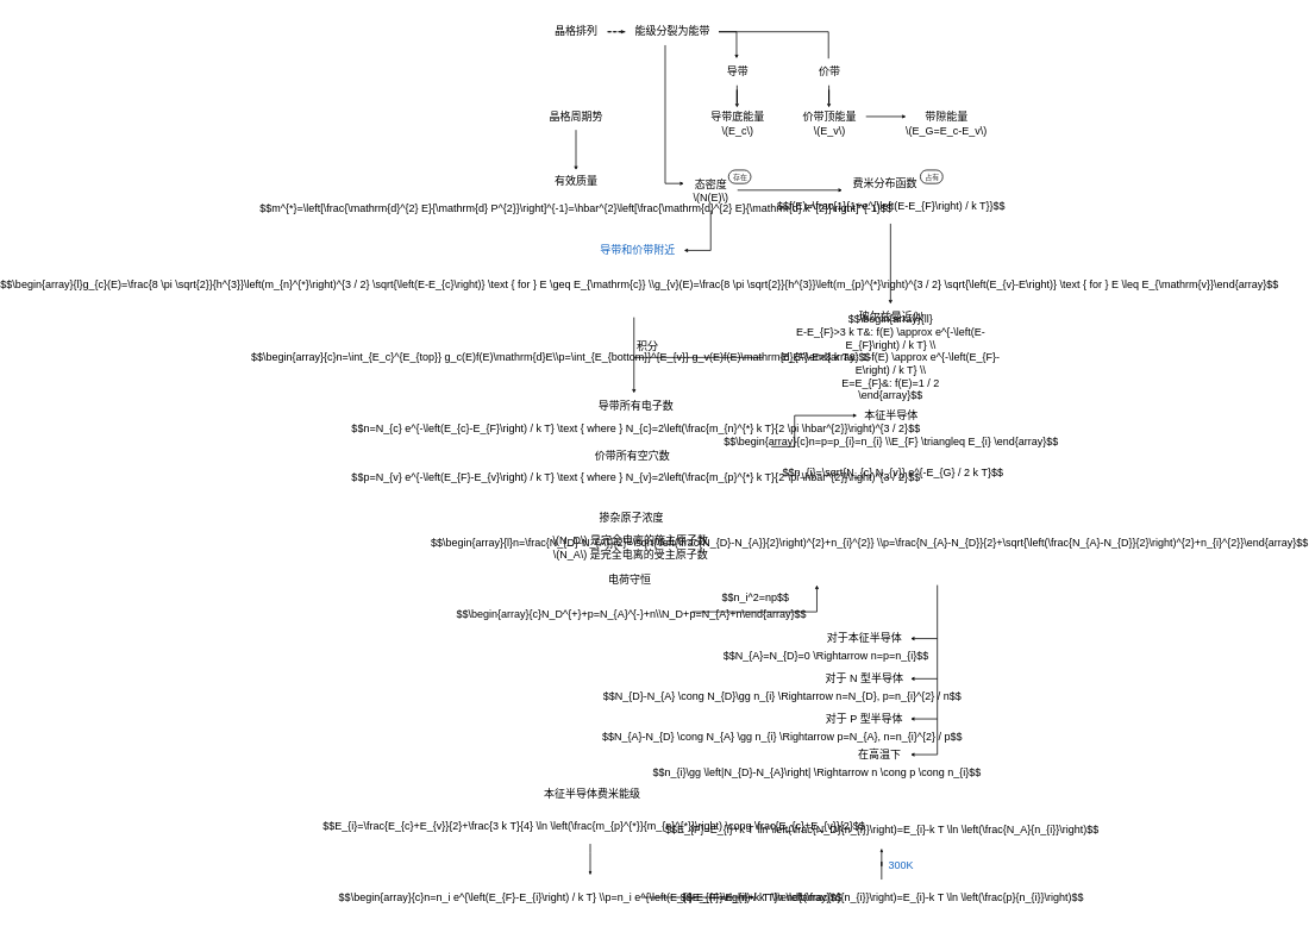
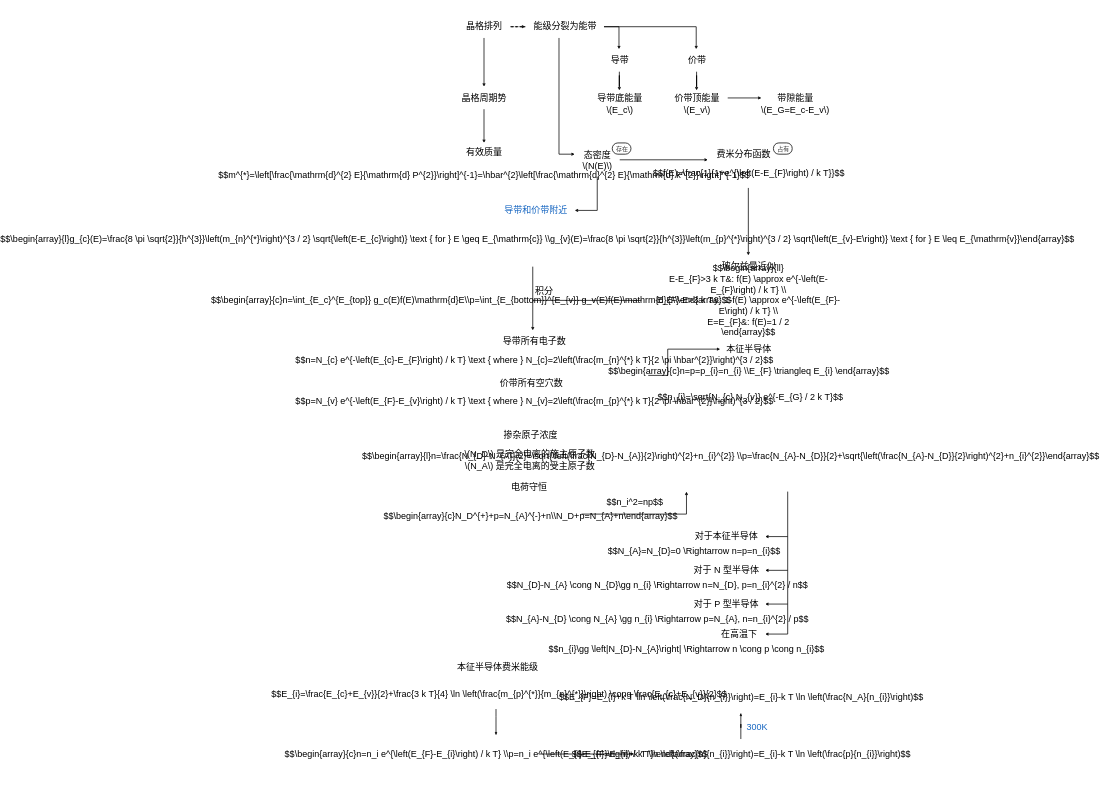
  <mxCell id="0" />
  <mxCell id="1" parent="0" />
  <mxCell id="2" style="edgeStyle=orthogonalEdgeStyle;rounded=0;orthogonalLoop=1;jettySize=auto;html=1;startSize=2;endSize=2;dashed=1;" edge="1" parent="1" source="4" target="8"><mxGeometry relative="1" as="geometry" /></mxCell>
+ <mxCell id="3" style="edgeStyle=orthogonalEdgeStyle;rounded=0;orthogonalLoop=1;jettySize=auto;html=1;fontSize=8;startSize=2;endSize=2;" edge="1" parent="1" source="4" target="17"><mxGeometry relative="1" as="geometry" /></mxCell>
  <mxCell id="4" value="晶格排列" style="text;html=1;align=center;verticalAlign=middle;resizable=0;points=[];autosize=1;strokeColor=none;fillColor=none;" vertex="1" parent="1"><mxGeometry x="105" y="20" width="70" height="30" as="geometry" /></mxCell>
  <mxCell id="5" style="edgeStyle=orthogonalEdgeStyle;rounded=0;orthogonalLoop=1;jettySize=auto;html=1;startSize=2;endSize=2;" edge="1" parent="1" source="8" target="12"><mxGeometry relative="1" as="geometry"><Array as="points"><mxPoint x="320" y="35" /></Array></mxGeometry></mxCell>
- <mxCell id="6" style="edgeStyle=orthogonalEdgeStyle;rounded=0;orthogonalLoop=1;jettySize=auto;html=1;startSize=2;endSize=2;endArrow=none;" edge="1" parent="1" source="8" target="10"><mxGeometry relative="1" as="geometry"><Array as="points"><mxPoint x="423" y="35" /></Array></mxGeometry></mxCell>
+ <mxCell id="6" style="edgeStyle=orthogonalEdgeStyle;rounded=0;orthogonalLoop=1;jettySize=auto;html=1;startSize=2;endSize=2;" edge="1" parent="1" source="8" target="10"><mxGeometry relative="1" as="geometry"><Array as="points"><mxPoint x="423" y="35" /></Array></mxGeometry></mxCell>
  <mxCell id="7" style="edgeStyle=orthogonalEdgeStyle;rounded=0;orthogonalLoop=1;jettySize=auto;html=1;fontSize=8;startSize=2;endSize=2;" edge="1" parent="1" source="8" target="22"><mxGeometry x="0.07" y="-10" relative="1" as="geometry"><Array as="points"><mxPoint x="240" y="205" /></Array><mxPoint as="offset" /></mxGeometry></mxCell>
  <mxCell id="8" value="能级分裂为能带" style="text;html=1;align=center;verticalAlign=middle;resizable=0;points=[];autosize=1;strokeColor=none;fillColor=none;" vertex="1" parent="1"><mxGeometry x="195" y="20" width="105" height="30" as="geometry" /></mxCell>
  <mxCell id="9" style="edgeStyle=orthogonalEdgeStyle;rounded=0;orthogonalLoop=1;jettySize=auto;html=1;startSize=2;endSize=2;" edge="1" parent="1" source="10" target="13"><mxGeometry relative="1" as="geometry" /></mxCell>
  <mxCell id="10" value="价带" style="text;html=1;align=center;verticalAlign=middle;resizable=0;points=[];autosize=1;strokeColor=none;fillColor=none;" vertex="1" parent="1"><mxGeometry x="401" y="65" width="45" height="30" as="geometry" /></mxCell>
  <mxCell id="11" style="edgeStyle=orthogonalEdgeStyle;rounded=0;orthogonalLoop=1;jettySize=auto;html=1;startSize=2;endSize=2;" edge="1" parent="1" source="12" target="14"><mxGeometry relative="1" as="geometry" /></mxCell>
  <mxCell id="12" value="导带" style="text;html=1;align=center;verticalAlign=middle;resizable=0;points=[];autosize=1;strokeColor=none;fillColor=none;" vertex="1" parent="1"><mxGeometry x="298" y="65" width="45" height="30" as="geometry" /></mxCell>
  <mxCell id="13" value="价带顶能量&lt;br&gt;\(E_v\)" style="text;html=1;align=center;verticalAlign=middle;resizable=1;points=[];autosize=1;strokeColor=none;fillColor=none;movable=1;rotatable=1;deletable=1;editable=1;connectable=1;" vertex="1" parent="1"><mxGeometry x="388.5" y="120" width="70" height="35" as="geometry" /></mxCell>
  <mxCell id="14" value="导带底能量&lt;br&gt;\(E_c\)" style="text;html=1;align=center;verticalAlign=middle;resizable=1;points=[];autosize=1;strokeColor=none;fillColor=none;movable=1;rotatable=1;deletable=1;editable=1;connectable=1;" vertex="1" parent="1"><mxGeometry x="285.5" y="120" width="70" height="35" as="geometry" /></mxCell>
  <mxCell id="15" value="带隙能量&lt;br&gt;\(E_G=E_c-E_v\)" style="text;html=1;align=center;verticalAlign=middle;resizable=0;points=[];autosize=1;strokeColor=none;fillColor=none;" vertex="1" parent="1"><mxGeometry x="500" y="115" width="110" height="45" as="geometry" /></mxCell>
  <mxCell id="16" style="edgeStyle=orthogonalEdgeStyle;rounded=0;orthogonalLoop=1;jettySize=auto;html=1;fontSize=8;startSize=2;endSize=2;" edge="1" parent="1" source="17" target="18"><mxGeometry relative="1" as="geometry" /></mxCell>
  <mxCell id="17" value="晶格周期势" style="text;html=1;align=center;verticalAlign=middle;resizable=0;points=[];autosize=1;strokeColor=none;fillColor=none;" vertex="1" parent="1"><mxGeometry x="100" y="115" width="80" height="30" as="geometry" /></mxCell>
  <mxCell id="18" value="有效质量" style="text;html=1;align=center;verticalAlign=middle;resizable=1;points=[];autosize=1;strokeColor=none;fillColor=none;movable=1;rotatable=1;deletable=1;editable=1;connectable=1;" vertex="1" parent="1"><mxGeometry x="110" y="190" width="60" height="25" as="geometry" /></mxCell>
  <mxCell id="19" value="$$m^{*}=\left[\frac{\mathrm{d}^{2} E}{\mathrm{d} P^{2}}\right]^{-1}=\hbar^{2}\left[\frac{\mathrm{d}^{2} E}{\mathrm{d} k^{2}}\right]^{-1}$$" style="text;html=1;align=center;verticalAlign=middle;resizable=1;points=[];autosize=1;strokeColor=none;fillColor=none;movable=1;rotatable=1;deletable=1;editable=1;connectable=1;" vertex="1" parent="1"><mxGeometry x="40" y="210" width="200" height="45" as="geometry" /></mxCell>
  <mxCell id="20" style="edgeStyle=orthogonalEdgeStyle;rounded=0;orthogonalLoop=1;jettySize=auto;html=1;fontSize=8;startSize=2;endSize=2;" edge="1" parent="1" source="22" target="24"><mxGeometry relative="1" as="geometry"><Array as="points"><mxPoint x="480" y="210" /><mxPoint x="480" y="210" /></Array></mxGeometry></mxCell>
  <mxCell id="21" style="edgeStyle=orthogonalEdgeStyle;rounded=0;orthogonalLoop=1;jettySize=auto;html=1;fontSize=8;startSize=2;endSize=2;" edge="1" parent="1" source="22" target="26"><mxGeometry relative="1" as="geometry"><Array as="points"><mxPoint x="291" y="280" /></Array></mxGeometry></mxCell>
  <mxCell id="22" value="态密度&lt;br&gt;\(N(E)\)" style="text;html=1;align=center;verticalAlign=middle;resizable=0;points=[];autosize=1;strokeColor=none;fillColor=none;" vertex="1" parent="1"><mxGeometry x="261" y="190" width="60" height="45" as="geometry" /></mxCell>
  <mxCell id="23" value="$$\begin{array}{l}g_{c}(E)=\frac{8 \pi \sqrt{2}}{h^{3}}\left(m_{n}^{*}\right)^{3 / 2} \sqrt{\left(E-E_{c}\right)} \text { for } E \geq E_{\mathrm{c}} \\g_{v}(E)=\frac{8 \pi \sqrt{2}}{h^{3}}\left(m_{p}^{*}\right)^{3 / 2} \sqrt{\left(E_{v}-E\right)} \text { for } E \leq E_{\mathrm{v}}\end{array}$$" style="text;html=1;align=center;verticalAlign=middle;resizable=1;points=[];autosize=1;strokeColor=none;fillColor=none;movable=1;rotatable=1;deletable=1;editable=1;connectable=1;" vertex="1" parent="1"><mxGeometry x="65.5" y="290" width="290" height="55" as="geometry" /></mxCell>
  <mxCell id="24" value="费米分布函数" style="text;html=1;align=center;verticalAlign=middle;resizable=0;points=[];autosize=1;strokeColor=none;fillColor=none;" vertex="1" parent="1"><mxGeometry x="438.5" y="190" width="95" height="30" as="geometry" /></mxCell>
  <mxCell id="25" value="存在" style="text;html=1;align=center;verticalAlign=middle;resizable=0;points=[];autosize=1;strokeColor=#000000;fillColor=#FFFFFF;fontColor=#333333;rounded=1;spacing=-4;fontSize=8;arcSize=50;" vertex="1" parent="1"><mxGeometry x="311" y="190" width="25" height="15" as="geometry" /></mxCell>
  <mxCell id="26" value="导带和价带附近" style="text;html=1;align=center;verticalAlign=middle;resizable=0;points=[];autosize=1;strokeColor=none;fillColor=none;fontColor=#1565C0;" vertex="1" parent="1"><mxGeometry x="156" y="265" width="105" height="30" as="geometry" /></mxCell>
  <mxCell id="27" style="edgeStyle=orthogonalEdgeStyle;rounded=0;orthogonalLoop=1;jettySize=auto;html=1;fontSize=8;fontColor=#1565C0;startSize=2;endSize=2;" edge="1" parent="1" source="28" target="29"><mxGeometry relative="1" as="geometry" /></mxCell>
  <mxCell id="28" value="$$f(E)=\frac{1}{1+e^{\left(E-E_{F}\right) / k T}}$$" style="text;html=1;align=center;verticalAlign=middle;resizable=1;points=[];autosize=1;strokeColor=none;fillColor=none;movable=1;rotatable=1;deletable=1;editable=1;connectable=1;" vertex="1" parent="1"><mxGeometry x="420" y="210" width="145" height="40" as="geometry" /></mxCell>
  <mxCell id="29" value="玻尔兹曼近似" style="text;html=1;align=center;verticalAlign=middle;resizable=0;points=[];autosize=1;strokeColor=none;fillColor=none;" vertex="1" parent="1"><mxGeometry x="445" y="340" width="95" height="30" as="geometry" /></mxCell>
  <mxCell id="30" value="$$\begin{array}{ll}&#10;E-E_{F}&amp;gt;3 k T&amp;amp;: f(E) \approx e^{-\left(E-E_{F}\right) / k T} \\&#10;E_{F}-E&amp;gt;3 k T&amp;amp;: 1-f(E) \approx e^{-\left(E_{F}-E\right) / k T} \\&#10;E=E_{F}&amp;amp;: f(E)=1 / 2&#10;\end{array}$$" style="text;whiteSpace=wrap;html=1;align=center;verticalAlign=middle;labelPosition=center;verticalLabelPosition=middle;" vertex="1" parent="1"><mxGeometry x="362.5" y="360" width="260" height="80" as="geometry" /></mxCell>
  <mxCell id="31" value="导带所有电子数" style="text;html=1;align=center;verticalAlign=middle;resizable=0;points=[];autosize=1;strokeColor=none;fillColor=none;" vertex="1" parent="1"><mxGeometry x="154" y="440" width="105" height="30" as="geometry" /></mxCell>
  <mxCell id="32" value="价带所有空穴数" style="text;html=1;align=center;verticalAlign=middle;resizable=0;points=[];autosize=1;strokeColor=none;fillColor=none;" vertex="1" parent="1"><mxGeometry x="150" y="495" width="105" height="30" as="geometry" /></mxCell>
  <mxCell id="33" value="$$n=N_{c} e^{-\left(E_{c}-E_{F}\right) / k T} \text { where } N_{c}=2\left(\frac{m_{n}^{*} k T}{2 \pi \hbar^{2}}\right)^{3 / 2}$$" style="text;html=1;align=center;verticalAlign=middle;resizable=1;points=[];autosize=1;strokeColor=none;fillColor=none;movable=1;rotatable=1;deletable=1;editable=1;connectable=1;" vertex="1" parent="1"><mxGeometry x="61.5" y="460" width="290" height="40" as="geometry" /></mxCell>
  <mxCell id="34" value="$$p=N_{v} e^{-\left(E_{F}-E_{v}\right) / k T} \text { where } N_{v}=2\left(\frac{m_{p}^{*} k T}{2 \pi \hbar^{2}}\right)^{3 / 2}$$" style="text;html=1;align=center;verticalAlign=middle;resizable=1;points=[];autosize=1;strokeColor=none;fillColor=none;movable=1;rotatable=1;deletable=1;editable=1;connectable=1;" vertex="1" parent="1"><mxGeometry x="61.5" y="515" width="290" height="40" as="geometry" /></mxCell>
  <mxCell id="35" value="掺杂原子浓度" style="text;html=1;align=center;verticalAlign=middle;resizable=0;points=[];autosize=1;strokeColor=none;fillColor=none;" vertex="1" parent="1"><mxGeometry x="154" y="565" width="95" height="30" as="geometry" /></mxCell>
  <mxCell id="36" value="本征半导体" style="text;html=1;align=center;verticalAlign=middle;resizable=0;points=[];autosize=1;strokeColor=none;fillColor=none;connectable=0;allowArrows=0;" vertex="1" parent="1"><mxGeometry x="452.5" y="450" width="80" height="30" as="geometry" /></mxCell>
  <mxCell id="37" value="" style="endArrow=classic;html=1;rounded=0;startSize=2;endSize=2;" edge="1" parent="1"><mxGeometry width="50" height="50" relative="1" as="geometry"><mxPoint x="465" y="130" as="sourcePoint" /><mxPoint x="510" y="130" as="targetPoint" /></mxGeometry></mxCell>
  <mxCell id="38" value="占有" style="text;html=1;align=center;verticalAlign=middle;resizable=0;points=[];autosize=1;strokeColor=#000000;fillColor=#FFFFFF;fontColor=#333333;rounded=1;spacing=-4;fontSize=8;arcSize=48;" vertex="1" parent="1"><mxGeometry x="526" y="190" width="25" height="15" as="geometry" /></mxCell>
  <mxCell id="39" value="" style="endArrow=classic;html=1;rounded=0;fontSize=8;fontColor=#1565C0;startSize=2;endSize=2;" edge="1" parent="1"><mxGeometry width="50" height="50" relative="1" as="geometry"><mxPoint x="205" y="355" as="sourcePoint" /><mxPoint x="205" y="440" as="targetPoint" /></mxGeometry></mxCell>
  <mxCell id="40" value="$$\begin{array}{c}n=\int_{E_c}^{E_{top}} g_c(E)f(E)\mathrm{d}E\\p=\int_{E_{bottom}}^{E_{v}} g_v(E)f(E)\mathrm{d}E\\\end{array}$$" style="text;html=1;align=center;verticalAlign=middle;resizable=1;points=[];autosize=1;strokeColor=none;fillColor=none;fontSize=12;fontColor=#000000;movable=1;rotatable=1;deletable=1;editable=1;connectable=1;" vertex="1" parent="1"><mxGeometry x="40" y="370" width="165" height="60" as="geometry" /></mxCell>
  <mxCell id="41" value="" style="endArrow=none;html=1;rounded=0;fontSize=12;fontColor=#000000;startSize=2;endSize=2;endFill=0;" edge="1" parent="1"><mxGeometry width="50" height="50" relative="1" as="geometry"><mxPoint x="350" y="400" as="sourcePoint" /><mxPoint x="205" y="400" as="targetPoint" /></mxGeometry></mxCell>
  <mxCell id="42" value="积分" style="text;html=1;align=center;verticalAlign=middle;resizable=1;points=[];autosize=1;strokeColor=none;fillColor=none;fontSize=12;fontColor=#000000;movable=1;rotatable=1;deletable=1;editable=1;connectable=1;" vertex="1" parent="1"><mxGeometry x="205" y="375" width="30" height="25" as="geometry" /></mxCell>
  <mxCell id="43" value="$$\begin{array}{c}n=p=p_{i}=n_{i} \\E_{F} \triangleq E_{i} \end{array}$$" style="text;html=1;align=center;verticalAlign=middle;resizable=1;points=[];autosize=1;strokeColor=none;fillColor=none;fontSize=12;fontColor=#000000;movable=1;rotatable=1;deletable=1;editable=1;connectable=0;allowArrows=0;" vertex="1" parent="1"><mxGeometry x="427.5" y="475" width="130" height="40" as="geometry" /></mxCell>
  <mxCell id="44" value="" style="endArrow=classic;html=1;rounded=0;fontSize=12;fontColor=#000000;startSize=2;endSize=2;" edge="1" parent="1"><mxGeometry width="50" height="50" relative="1" as="geometry"><mxPoint x="359" y="500" as="sourcePoint" /><mxPoint x="455" y="465" as="targetPoint" /><Array as="points"><mxPoint x="385" y="500" /><mxPoint x="385" y="465" /></Array></mxGeometry></mxCell>
  <mxCell id="45" value="$$n_{i}=\sqrt{N_{c} N_{v}} e^{-E_{G} / 2 k T}$$" style="text;html=1;align=center;verticalAlign=middle;resizable=1;points=[];autosize=1;strokeColor=none;fillColor=none;fontSize=12;fontColor=#000000;movable=1;rotatable=1;deletable=1;editable=1;connectable=0;allowArrows=0;" vertex="1" parent="1"><mxGeometry x="420" y="515" width="150" height="30" as="geometry" /></mxCell>
  <mxCell id="46" value="&lt;div&gt;\(N_D\) 是完全电离的施主原子数&lt;/div&gt;&lt;div&gt;\(N_A\) 是完全电离的受主原子数&lt;/div&gt;" style="text;html=1;align=center;verticalAlign=middle;resizable=0;points=[];autosize=1;strokeColor=none;fillColor=none;fontSize=12;fontColor=#000000;" vertex="1" parent="1"><mxGeometry x="103" y="590" width="195" height="45" as="geometry" /></mxCell>
  <mxCell id="47" value="$$\begin{array}{l}n=\frac{N_{D}-N_{A}}{2}+\sqrt{\left(\frac{N_{D}-N_{A}}{2}\right)^{2}+n_{i}^{2}} \\p=\frac{N_{A}-N_{D}}{2}+\sqrt{\left(\frac{N_{A}-N_{D}}{2}\right)^{2}+n_{i}^{2}}\end{array}$$" style="text;html=1;align=center;verticalAlign=middle;resizable=1;points=[];autosize=1;strokeColor=none;fillColor=none;fontSize=12;fontColor=#000000;movable=1;rotatable=1;deletable=1;editable=1;connectable=0;allowArrows=0;" vertex="1" parent="1"><mxGeometry x="359" y="565" width="220" height="85" as="geometry" /></mxCell>
  <mxCell id="48" value="对于本征半导体" style="text;html=1;align=center;verticalAlign=middle;resizable=0;points=[];autosize=1;strokeColor=none;fillColor=none;fontSize=12;fontColor=#000000;" vertex="1" parent="1"><mxGeometry x="410" y="700" width="105" height="30" as="geometry" /></mxCell>
  <mxCell id="49" value="对于 N 型半导体" style="text;html=1;align=center;verticalAlign=middle;resizable=0;points=[];autosize=1;strokeColor=none;fillColor=none;fontSize=12;fontColor=#000000;" vertex="1" parent="1"><mxGeometry x="407.5" y="745" width="110" height="30" as="geometry" /></mxCell>
  <mxCell id="50" value="对于 P 型半导体" style="text;html=1;align=center;verticalAlign=middle;resizable=0;points=[];autosize=1;strokeColor=none;fillColor=none;fontSize=12;fontColor=#000000;allowArrows=0;connectable=0;" vertex="1" parent="1"><mxGeometry x="410" y="790" width="105" height="30" as="geometry" /></mxCell>
  <mxCell id="51" value="在高温下" style="text;html=1;align=center;verticalAlign=middle;resizable=0;points=[];autosize=1;strokeColor=none;fillColor=none;fontSize=12;fontColor=#000000;allowArrows=0;connectable=0;" vertex="1" parent="1"><mxGeometry x="445" y="830" width="70" height="30" as="geometry" /></mxCell>
  <mxCell id="52" value="本征半导体费米能级" style="text;html=1;align=center;verticalAlign=middle;resizable=0;points=[];autosize=1;strokeColor=none;fillColor=none;fontSize=12;fontColor=#000000;allowArrows=0;connectable=0;" vertex="1" parent="1"><mxGeometry x="93" y="875" width="130" height="30" as="geometry" /></mxCell>
  <mxCell id="53" value="电荷守恒" style="text;html=1;align=center;verticalAlign=middle;resizable=0;points=[];autosize=1;strokeColor=none;fillColor=none;fontSize=12;fontColor=#000000;" vertex="1" parent="1"><mxGeometry x="165" y="635" width="70" height="30" as="geometry" /></mxCell>
  <mxCell id="54" value="$$\begin{array}{c}N_D^{+}+p=N_{A}^{-}+n\\N_D+p=N_{A}+n\end{array}$$" style="text;html=1;align=center;verticalAlign=middle;resizable=1;points=[];autosize=1;strokeColor=none;fillColor=none;fontSize=12;fontColor=#000000;movable=1;rotatable=1;deletable=1;editable=1;connectable=0;allowArrows=0;" vertex="1" parent="1"><mxGeometry x="136.5" y="662.5" width="130" height="50" as="geometry" /></mxCell>
  <mxCell id="55" value="" style="endArrow=classic;html=1;rounded=0;fontSize=12;fontColor=#000000;startSize=2;endSize=2;" edge="1" parent="1"><mxGeometry width="50" height="50" relative="1" as="geometry"><mxPoint x="270" y="685" as="sourcePoint" /><mxPoint x="410" y="655" as="targetPoint" /><Array as="points"><mxPoint x="410" y="685" /></Array></mxGeometry></mxCell>
  <mxCell id="56" value="$$n_i^2=np$$" style="text;html=1;align=center;verticalAlign=middle;resizable=0;points=[];autosize=1;strokeColor=none;fillColor=none;fontSize=12;fontColor=#000000;" vertex="1" parent="1"><mxGeometry x="293.5" y="655" width="95" height="30" as="geometry" /></mxCell>
  <mxCell id="57" value="" style="endArrow=none;html=1;rounded=0;fontSize=12;fontColor=#000000;startSize=2;endSize=2;endFill=0;" edge="1" parent="1"><mxGeometry width="50" height="50" relative="1" as="geometry"><mxPoint x="545" y="655" as="sourcePoint" /><mxPoint x="545" y="845" as="targetPoint" /></mxGeometry></mxCell>
  <mxCell id="58" value="" style="endArrow=classic;html=1;rounded=0;fontSize=12;fontColor=#000000;startSize=2;endSize=2;" edge="1" parent="1"><mxGeometry width="50" height="50" relative="1" as="geometry"><mxPoint x="545" y="715" as="sourcePoint" /><mxPoint x="515" y="715" as="targetPoint" /></mxGeometry></mxCell>
  <mxCell id="59" value="$$N_{A}=N_{D}=0 \Rightarrow n=p=n_{i}$$" style="text;html=1;align=center;verticalAlign=middle;resizable=0;points=[];autosize=1;strokeColor=none;fillColor=none;fontSize=12;fontColor=#000000;" vertex="1" parent="1"><mxGeometry x="295" y="720" width="250" height="30" as="geometry" /></mxCell>
  <mxCell id="60" value="" style="endArrow=classic;html=1;rounded=0;fontSize=12;fontColor=#000000;startSize=2;endSize=2;" edge="1" parent="1"><mxGeometry width="50" height="50" relative="1" as="geometry"><mxPoint x="545" y="760" as="sourcePoint" /><mxPoint x="515" y="760" as="targetPoint" /></mxGeometry></mxCell>
  <mxCell id="61" value="$$N_{D}-N_{A} \cong N_{D}\gg n_{i} \Rightarrow n=N_{D}, p=n_{i}^{2} / n$$" style="text;html=1;align=center;verticalAlign=middle;resizable=1;points=[];autosize=1;strokeColor=none;fillColor=none;fontSize=12;fontColor=#000000;movable=1;rotatable=1;deletable=1;editable=1;connectable=1;" vertex="1" parent="1"><mxGeometry x="233.5" y="765" width="275" height="30" as="geometry" /></mxCell>
  <mxCell id="62" value="" style="endArrow=classic;html=1;rounded=0;fontSize=12;fontColor=#000000;startSize=2;endSize=2;" edge="1" parent="1"><mxGeometry width="50" height="50" relative="1" as="geometry"><mxPoint x="545" y="805" as="sourcePoint" /><mxPoint x="515" y="805" as="targetPoint" /></mxGeometry></mxCell>
  <mxCell id="63" value="$$N_{A}-N_{D} \cong N_{A} \gg n_{i} \Rightarrow p=N_{A}, n=n_{i}^{2} / p$$" style="text;html=1;align=center;verticalAlign=middle;resizable=1;points=[];autosize=1;strokeColor=none;fillColor=none;fontSize=12;fontColor=#000000;movable=1;rotatable=1;deletable=1;editable=1;connectable=1;" vertex="1" parent="1"><mxGeometry x="236" y="810" width="270" height="30" as="geometry" /></mxCell>
  <mxCell id="64" value="" style="endArrow=classic;html=1;rounded=0;fontSize=12;fontColor=#000000;startSize=2;endSize=2;" edge="1" parent="1"><mxGeometry width="50" height="50" relative="1" as="geometry"><mxPoint x="545" y="845" as="sourcePoint" /><mxPoint x="515" y="845" as="targetPoint" /></mxGeometry></mxCell>
  <mxCell id="65" value="$$n_{i}\gg \left|N_{D}-N_{A}\right| \Rightarrow n \cong p \cong n_{i}$$" style="text;html=1;align=center;verticalAlign=middle;resizable=1;points=[];autosize=1;strokeColor=none;fillColor=none;fontSize=12;fontColor=#000000;movable=1;rotatable=1;deletable=1;editable=1;connectable=1;" vertex="1" parent="1"><mxGeometry x="315" y="850" width="190" height="30" as="geometry" /></mxCell>
  <mxCell id="66" style="edgeStyle=orthogonalEdgeStyle;rounded=0;orthogonalLoop=1;jettySize=auto;html=1;fontSize=12;fontColor=#000000;endArrow=classicThin;endFill=1;startSize=2;endSize=2;" edge="1" parent="1" source="67" target="69"><mxGeometry relative="1" as="geometry"><Array as="points"><mxPoint x="156" y="955" /><mxPoint x="156" y="955" /></Array></mxGeometry></mxCell>
  <mxCell id="67" value="$$E_{i}=\frac{E_{c}+E_{v}}{2}+\frac{3 k T}{4} \ln \left(\frac{m_{p}^{*}}{m_{n}^{*}}\right) \cong \frac{E_{c}+E_{v}}{2}$$" style="text;html=1;align=center;verticalAlign=middle;resizable=1;points=[];autosize=1;strokeColor=none;fillColor=none;fontSize=12;fontColor=#000000;movable=1;rotatable=1;deletable=1;editable=1;connectable=1;" vertex="1" parent="1"><mxGeometry x="20" y="905" width="280" height="40" as="geometry" /></mxCell>
  <mxCell id="68" style="edgeStyle=orthogonalEdgeStyle;rounded=0;orthogonalLoop=1;jettySize=auto;html=1;fontSize=12;fontColor=#000000;endArrow=classicThin;endFill=1;startSize=2;endSize=2;" edge="1" parent="1" source="69" target="71"><mxGeometry relative="1" as="geometry" /></mxCell>
  <mxCell id="69" value="$$\begin{array}{c}n=n_i e^{\left(E_{F}-E_{i}\right) / k T} \\p=n_i e^{\left(E_{i}-E_{F}\right) / k T}\end{array}$$" style="text;html=1;align=center;verticalAlign=middle;resizable=1;points=[];autosize=1;strokeColor=none;fillColor=none;fontSize=12;fontColor=#000000;movable=1;rotatable=1;deletable=1;editable=1;connectable=1;" vertex="1" parent="1"><mxGeometry x="98" y="980" width="115" height="50" as="geometry" /></mxCell>
  <mxCell id="70" style="edgeStyle=orthogonalEdgeStyle;rounded=0;orthogonalLoop=1;jettySize=auto;html=1;fontSize=12;fontColor=#000000;endArrow=classicThin;endFill=1;startSize=2;endSize=2;" edge="1" parent="1" source="71" target="72"><mxGeometry relative="1" as="geometry" /></mxCell>
  <mxCell id="71" value="$$E_{F}=E_{i}+k T \ln \left(\frac{n}{n_{i}}\right)=E_{i}-k T \ln \left(\frac{p}{n_{i}}\right)$$" style="text;html=1;align=center;verticalAlign=middle;resizable=1;points=[];autosize=1;strokeColor=none;fillColor=none;fontSize=12;fontColor=#000000;movable=1;rotatable=1;deletable=1;editable=1;connectable=1;" vertex="1" parent="1"><mxGeometry x="340" y="985" width="285" height="40" as="geometry" /></mxCell>
  <mxCell id="72" value="$$E_{F}=E_{i}+k T \ln \left(\frac{N_D}{n_{i}}\right)=E_{i}-k T \ln \left(\frac{N_A}{n_{i}}\right)$$" style="text;html=1;align=center;verticalAlign=middle;resizable=1;points=[];autosize=1;strokeColor=none;fillColor=none;fontSize=12;fontColor=#000000;movable=1;rotatable=1;deletable=1;editable=1;connectable=1;" vertex="1" parent="1"><mxGeometry x="325" y="910" width="315" height="40" as="geometry" /></mxCell>
  <mxCell id="73" value="300K" style="text;html=1;align=center;verticalAlign=middle;resizable=0;points=[];autosize=1;strokeColor=none;fillColor=none;fontSize=12;fontColor=#1565C0;" vertex="1" parent="1"><mxGeometry x="479" y="955" width="50" height="30" as="geometry" /></mxCell>
